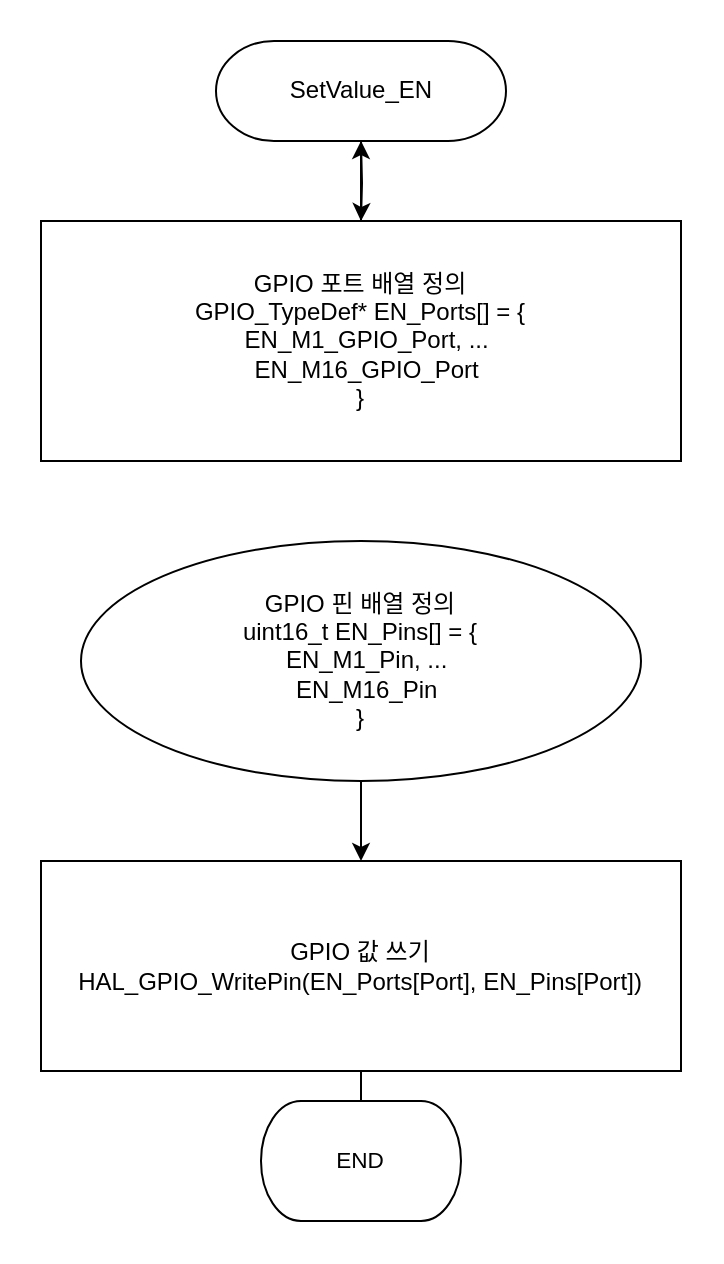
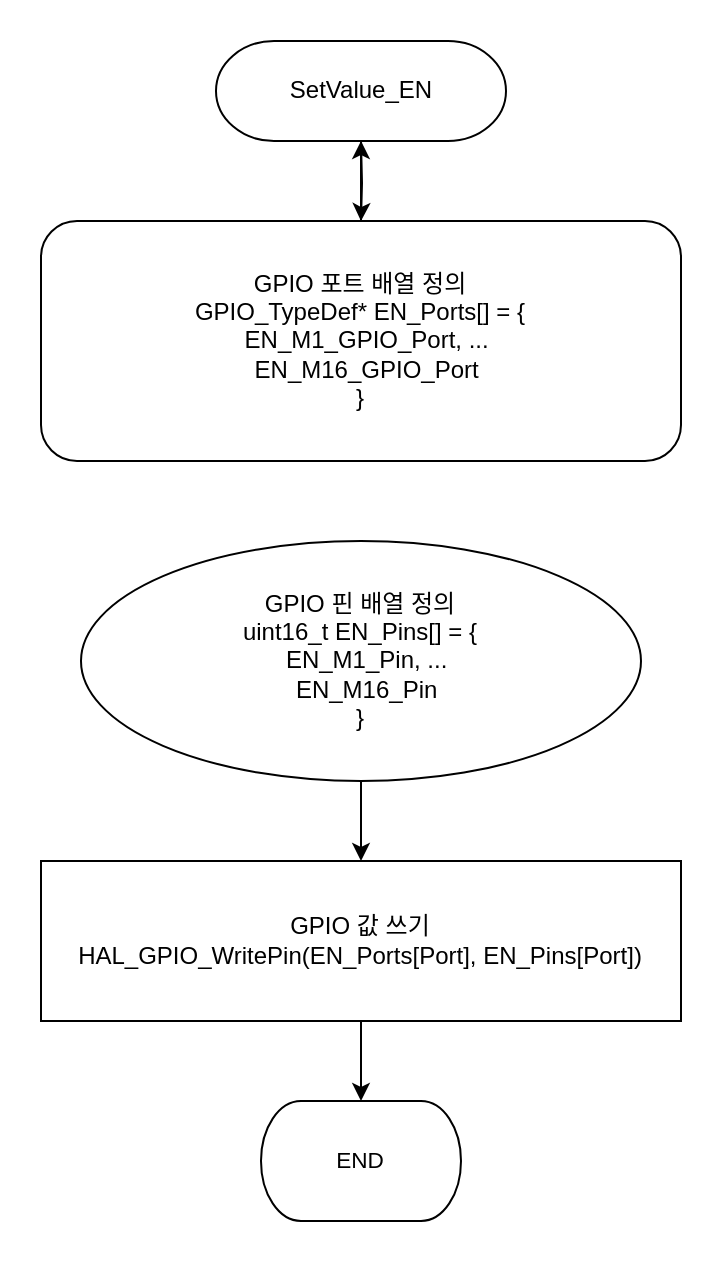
  <mxCell id="0" />
  <mxCell id="1" parent="0" />
- <mxCell id="2" value="GPIO 포트 배열 정의&lt;br&gt;GPIO_TypeDef* EN_Ports[] = {&lt;br&gt;&amp;nbsp; EN_M1_GPIO_Port, ...&lt;br&gt;&amp;nbsp; EN_M16_GPIO_Port&lt;br&gt;}" style="rounded=0;whiteSpace=wrap;html=1;strokeWidth=1;" parent="1" vertex="1"><mxGeometry x="20" y="110" width="320" height="120" as="geometry" /></mxCell>
+ <mxCell id="2" value="GPIO 포트 배열 정의&lt;br&gt;GPIO_TypeDef* EN_Ports[] = {&lt;br&gt;&amp;nbsp; EN_M1_GPIO_Port, ...&lt;br&gt;&amp;nbsp; EN_M16_GPIO_Port&lt;br&gt;}" style="whiteSpace=wrap;html=1;strokeWidth=1;rounded=1;" parent="1" vertex="1"><mxGeometry x="20" y="110" width="320" height="120" as="geometry" /></mxCell>
  <mxCell id="3" value="GPIO 핀 배열 정의&lt;br&gt;uint16_t EN_Pins[] = {&lt;br&gt;&amp;nbsp; EN_M1_Pin, ...&lt;br&gt;&amp;nbsp; EN_M16_Pin&lt;br&gt;}" style="ellipse;whiteSpace=wrap;html=1;strokeWidth=1;" parent="1" vertex="1"><mxGeometry x="40" y="270" width="280" height="120" as="geometry" /></mxCell>
- <mxCell id="4" value="GPIO 값 쓰기&lt;br&gt;HAL_GPIO_WritePin(EN_Ports[Port], EN_Pins[Port])" style="rounded=0;whiteSpace=wrap;html=1;strokeWidth=1;" parent="1" vertex="1"><mxGeometry x="20" y="430" width="320" height="105" as="geometry" /></mxCell>
+ <mxCell id="4" value="GPIO 값 쓰기&lt;br&gt;HAL_GPIO_WritePin(EN_Ports[Port], EN_Pins[Port])" style="rounded=0;whiteSpace=wrap;html=1;strokeWidth=1;" parent="1" vertex="1"><mxGeometry x="20" y="430" width="320" height="80" as="geometry" /></mxCell>
  <mxCell id="5" style="edgeStyle=orthogonalEdgeStyle;rounded=0;orthogonalLoop=1;jettySize=auto;html=1;strokeWidth=1;" parent="1" target="2" edge="1"><mxGeometry relative="1" as="geometry"><mxPoint x="180" y="70" as="sourcePoint" /></mxGeometry></mxCell>
  <mxCell id="6" style="edgeStyle=orthogonalEdgeStyle;rounded=0;orthogonalLoop=1;jettySize=auto;html=1;strokeWidth=1;" parent="1" source="2" target="10" edge="1"><mxGeometry relative="1" as="geometry" /></mxCell>
  <mxCell id="7" style="edgeStyle=orthogonalEdgeStyle;rounded=0;orthogonalLoop=1;jettySize=auto;html=1;strokeWidth=1;" parent="1" source="3" target="4" edge="1"><mxGeometry relative="1" as="geometry" /></mxCell>
  <mxCell id="8" style="edgeStyle=orthogonalEdgeStyle;rounded=0;orthogonalLoop=1;jettySize=auto;html=1;strokeWidth=1;" parent="1" source="4" edge="1"><mxGeometry relative="1" as="geometry"><mxPoint x="180" y="550" as="targetPoint" /></mxGeometry></mxCell>
  <mxCell id="9" value="&lt;div style=&quot;font-size: 1px&quot;&gt;&lt;font style=&quot;font-size:11.29px;font-family:Arial;color:#000000;direction:ltr;letter-spacing:0px;line-height:120%;opacity:1&quot;&gt;END&lt;br/&gt;&lt;/font&gt;&lt;/div&gt;" style="verticalAlign=middle;align=center;overflow=width;vsdxID=77;fillColor=#FFFFFF;gradientColor=none;shape=stencil(tVLLDsIgEPwajiQIMfFe638Qu22JCM2Ctv69kK0Rm9qDibeZndkXC1NV6PUATIoQ0V9gNE3smToyKY3rAU1MiKmaqar1CB36m2uIDzo7M7r6e64wUZ4UOUWKB9GdIH4irzWu8B42vRrPScNFXZzN+5mvl3qJXE8mcPRRR+Pdh2Y1dsBTE95a3c0TkBRGgKEIb6wg1/r+ssCXd/vLCgm8z9caa+n6pb48dwrRV1H1Ew==);strokeColor=#000000;spacingTop=-1;spacingBottom=-1;spacingLeft=-1;spacingRight=-1;points=[[0.5,1,0],[0.5,0,0],[0,0.5,0],[1,0.5,0]];labelBackgroundColor=none;rounded=0;html=1;whiteSpace=wrap;strokeWidth=1;" parent="1" vertex="1"><mxGeometry x="130" y="550" width="100" height="60" as="geometry" /></mxCell>
  <mxCell id="10" value="&lt;div style=&quot;&quot;&gt;&lt;font style=&quot;direction: ltr; line-height: 120%; opacity: 1;&quot;&gt;SetValue_EN&lt;br&gt;&lt;/font&gt;&lt;/div&gt;" style="verticalAlign=middle;align=center;overflow=width;vsdxID=2;fillColor=#FFFFFF;gradientColor=none;shape=stencil(tVLLDsIgEPwajiQIMfFe638Qu22JCM2Ctv69kK0Rm9qDibeZndkXC1NV6PUATIoQ0V9gNE3smToyKY3rAU1MiKmaqar1CB36m2uIDzo7M7r6e64wUZ4UOUWKB9GdIH4irzWu8B42vRrPScNFXZzN+5mvl3qJXE8mcPRRR+Pdh2Y1dsBTE95a3c0TkBRGgKEIb6wg1/r+ssCXd/vLCgm8z9caa+n6pb48dwrRV1H1Ew==);strokeColor=#000000;spacingTop=-1;spacingBottom=-1;spacingLeft=-1;spacingRight=-1;points=[[0.5,1,0],[0.5,0,0],[0,0.5,0],[1,0.5,0]];labelBackgroundColor=none;rounded=0;html=1;whiteSpace=wrap;strokeWidth=1;" parent="1" vertex="1"><mxGeometry x="107.5" y="20" width="145" height="50" as="geometry" /></mxCell>
